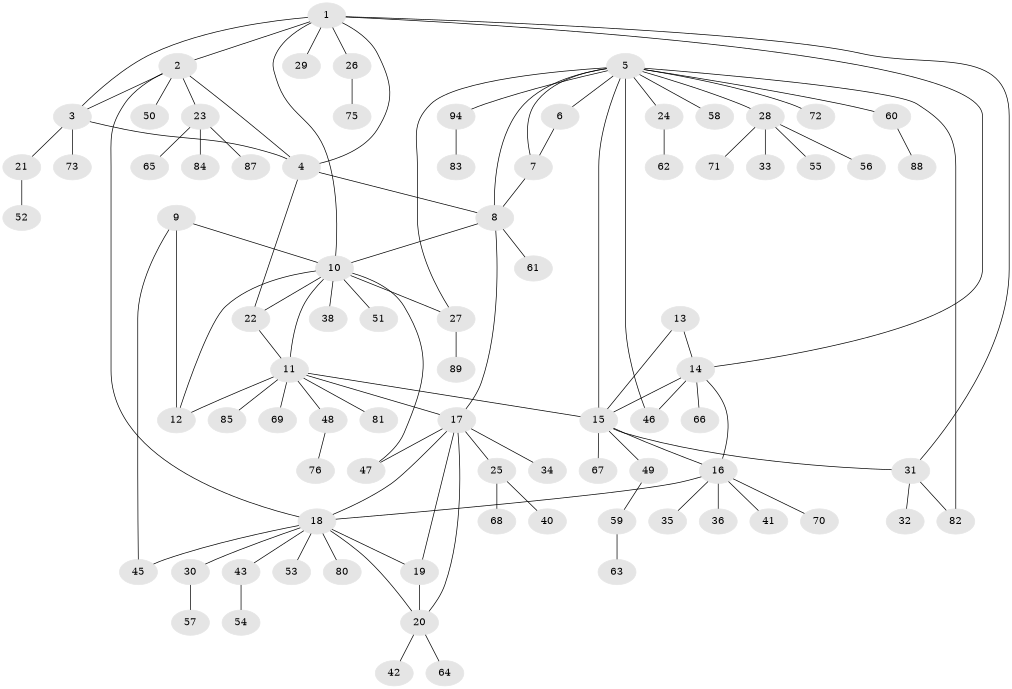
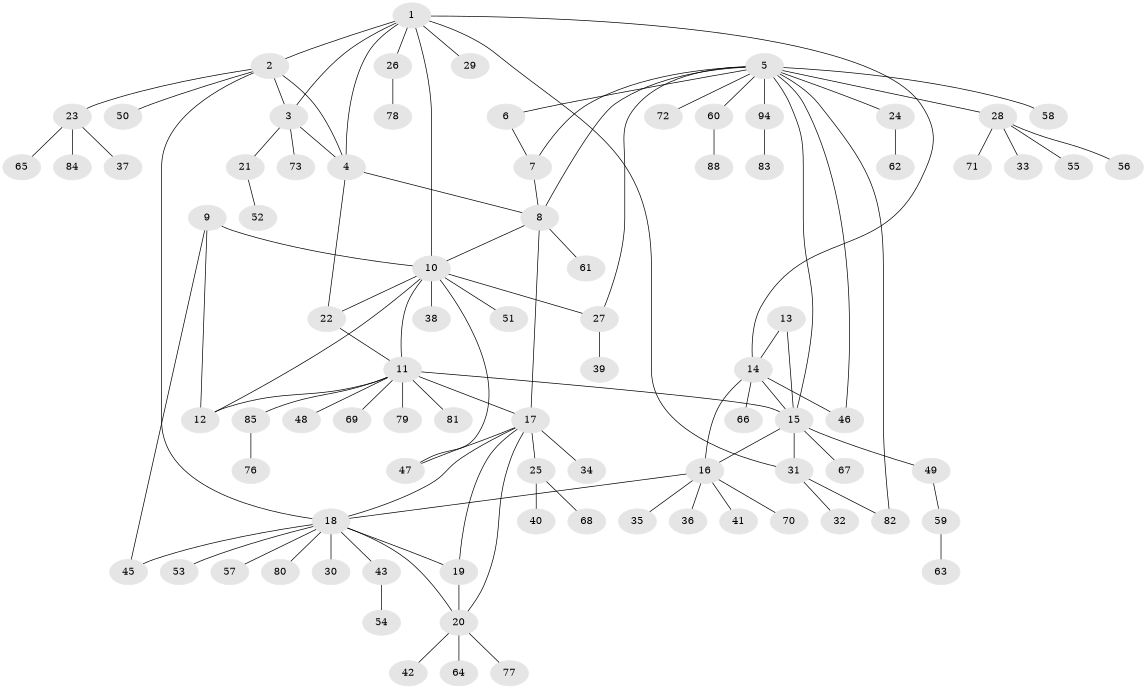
  graph {
    node [color=gray90 style=filled]
    1
    2
    3
    4
    10
    14
    26
    29
    31
    18
    23
    50
    21
    73
    8
    22
    27
    11
    12
    38
    47
    51
    15
    46
    16
    66
-   75
+   75 [label=78]
    82
    32
    45
    19
    20
    30
    43
    53
    57
    80
-   37 [label=87]
+   37
    65
    84
    52
    17
    61
    5
    6
    7
    24
    28
    58
    60
    72
    n52 [label=94]
    49
    67
    62
-   39 [label=89]
+   39
    33
    55
    56
    71
    n61 [label=88]
    83
    25
    34
    9
    48
    69
+   79
    81
    85
    76
    13
    35
    36
    41
    70
    59
    42
    64
+   77
    40
    68
    54
    63
    1 -- 2
    1 -- 3
    1 -- 4
    1 -- 10
    1 -- 14
    1 -- 26
    1 -- 29
    1 -- 31
    2 -- 3
    2 -- 4
    2 -- 18
    2 -- 23
    2 -- 50
    3 -- 4
    3 -- 21
    3 -- 73
    4 -- 8
    4 -- 22
    10 -- 22
    10 -- 27
    10 -- 11
    10 -- 12
    10 -- 38
    10 -- 47
    10 -- 51
    14 -- 15
    14 -- 46
    14 -- 16
    14 -- 66
    26 -- 75
    31 -- 82
    31 -- 32
    18 -- 45
    18 -- 19
    18 -- 20
    18 -- 30
    18 -- 43
    18 -- 53
-   30 -- 57
+   18 -- 57
    18 -- 80
    23 -- 37
    23 -- 65
    23 -- 84
    21 -- 52
    8 -- 10
    8 -- 17
    8 -- 61
    22 -- 11
    27 -- 39
    11 -- 12
    11 -- 15
    11 -- 17
    11 -- 48
    11 -- 69
+   11 -- 79
    11 -- 81
    11 -- 85
    15 -- 31
    15 -- 16
    15 -- 49
    15 -- 67
    16 -- 18
    16 -- 35
    16 -- 36
    16 -- 41
    16 -- 70
    19 -- 20
    20 -- 42
    20 -- 64
+   20 -- 77
    43 -- 54
    17 -- 18
    17 -- 47
    17 -- 19
    17 -- 20
    17 -- 25
    17 -- 34
    5 -- 8
    5 -- 27
    5 -- 15
    5 -- 46
    5 -- 82
    5 -- 6
    5 -- 7
    5 -- 24
    5 -- 28
    5 -- 58
    5 -- 60
    5 -- 72
    5 -- n52
    6 -- 7
    7 -- 8
    24 -- 62
    28 -- 33
    28 -- 55
    28 -- 56
    28 -- 71
    60 -- n61
    n52 -- 83
    49 -- 59
    25 -- 40
    25 -- 68
    9 -- 10
    9 -- 12
    9 -- 45
-   48 -- 76
+   85 -- 76
    13 -- 14
    13 -- 15
    59 -- 63
  }
